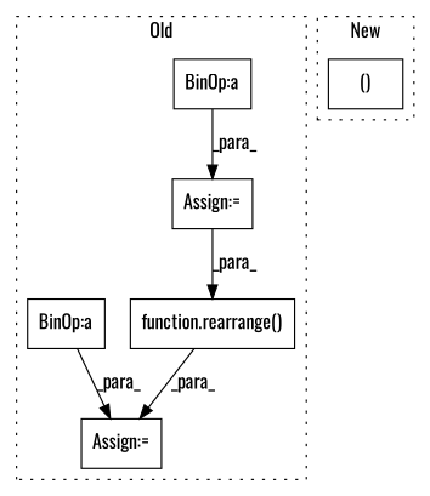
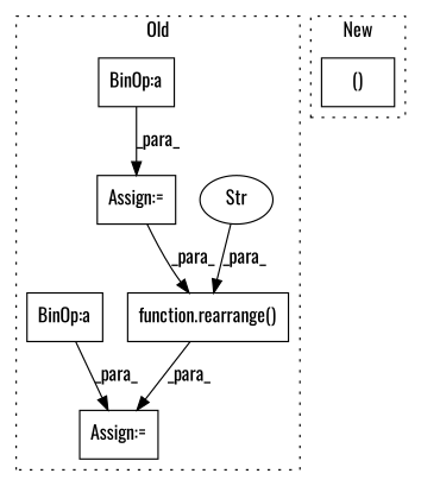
  digraph {
    fontname=Oswald
    node [a=68 l=3 shape=box fontname=Oswald]
    edge [fontname=Oswald]
    n1 [a=75 l="10,91" label="function.rearrange()" s="2222,2315"]
+   n2 [a=66 l=24 label=Str s=2291 shape=ellipse]
    n3 [label="Assign:=" s=2770]
    n4 [label="Assign:=" s=2039]
    n5 [a=82 label="BinOp:a" s=1816]
    n6 [a=82 l=8 label="BinOp:a" s=2444]
    n7 [a=54 l=22 label="()" s=1334]
    subgraph cluster_1 {
      label=Old
      style=dotted
      n1
+     n2
      n3
      n4
      n5
      n6
    }
    subgraph cluster_2 {
      label=New
      style=dotted
      n7
    }
    n1 -> n3 [label=_para_]
+   n2 -> n1 [label=_para_]
    n4 -> n1 [label=_para_]
    n5 -> n4 [label=_para_]
    n6 -> n3 [label=_para_]
  }
